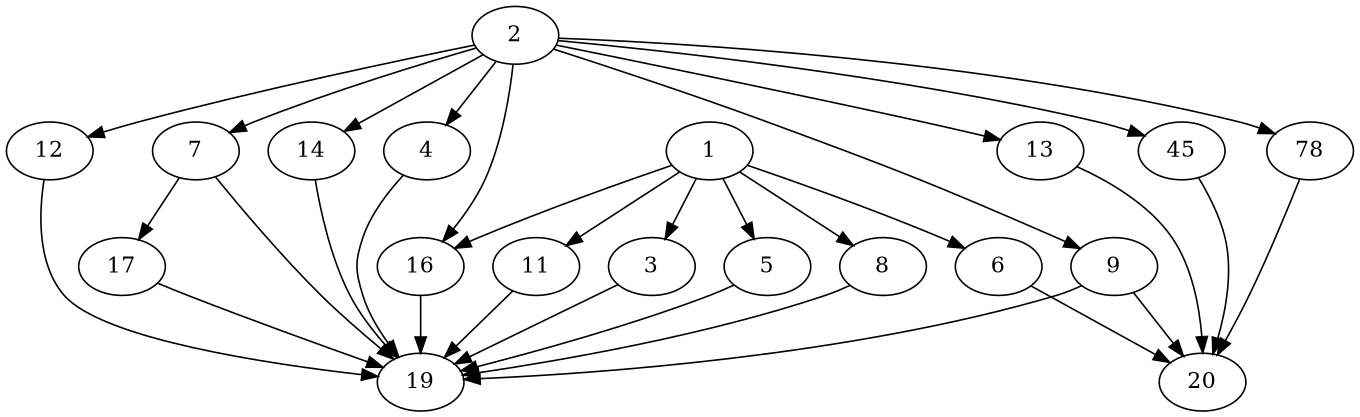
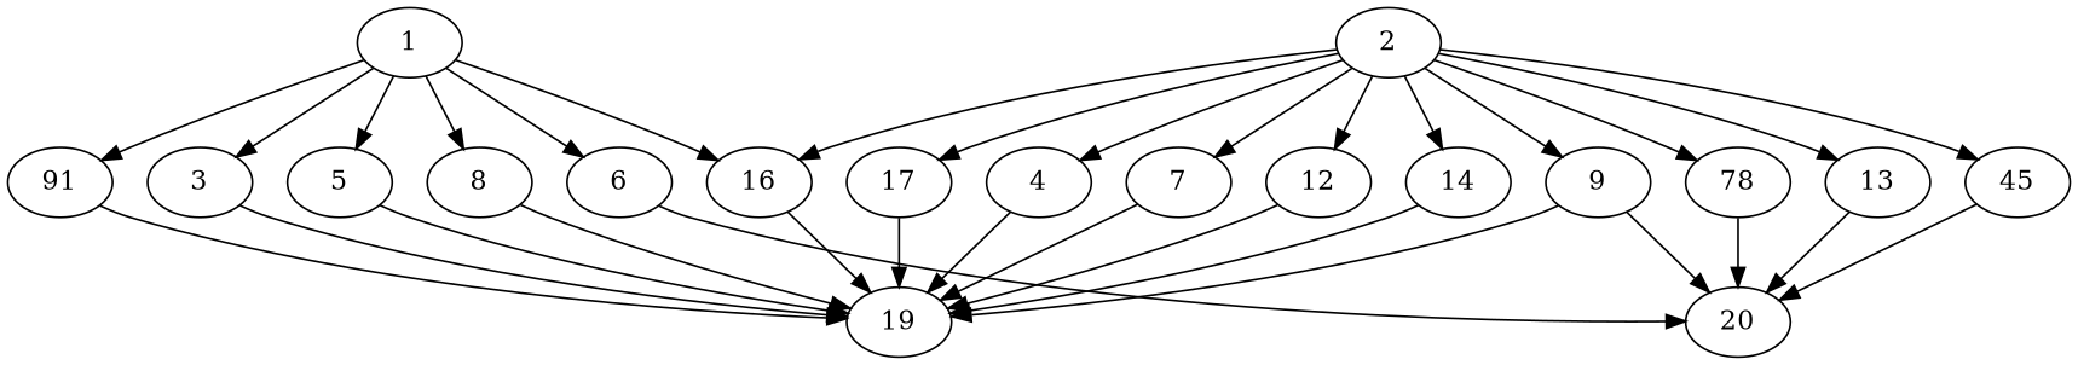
  digraph {
    node [Weight=11]
    edge [Weight=9]
    1 [Weight=38]
    3 [Weight=12]
    5
    6 [Weight=21]
    8 [Weight=32]
-   11 [Weight=24]
+   11 [Weight=24 label=91]
    16 [Weight=31]
    19 [Weight=21]
    20 [Weight=10]
    2
    4 [Weight=19]
    7 [Weight=26]
    9 [Weight=40]
    12 [Weight=18]
    13 [Weight=32]
    14 [Weight=26]
    n17 [Weight=35 label=45]
    17 [Weight=39]
    n19 [Weight=16 label=78]
    1 -> 3 [Weight=2]
    1 -> 5 [Weight=16]
    1 -> 6 [Weight=5]
    1 -> 8 [Weight=10]
    1 -> 11 [Weight=18]
    1 -> 16 [Weight=18]
    3 -> 19 [Weight=2]
    5 -> 19 [Weight=4]
    6 -> 20 [Weight=8]
    8 -> 19
    11 -> 19 [Weight=13]
    16 -> 19 [Weight=4]
    2 -> 16 [Weight=11]
    2 -> 4 [Weight=16]
    2 -> 7 [Weight=8]
    2 -> 9 [Weight=17]
    2 -> 12
    2 -> 13 [Weight=10]
    2 -> 14 [Weight=15]
    2 -> n17
-   7 -> 17 [Weight=6]
+   2 -> 17 [Weight=6]
    2 -> n19 [Weight=20]
    4 -> 19 [Weight=3]
    7 -> 19
    9 -> 19 [Weight=5]
    9 -> 20 [Weight=8]
    12 -> 19 [Weight=12]
    13 -> 20 [Weight=11]
    14 -> 19
    n17 -> 20
    17 -> 19 [Weight=18]
    n19 -> 20 [Weight=14]
  }
